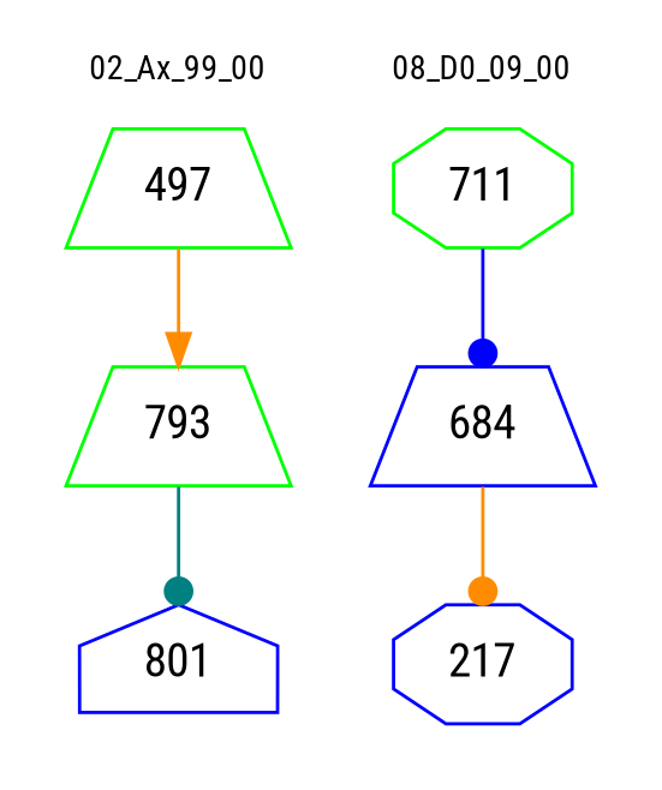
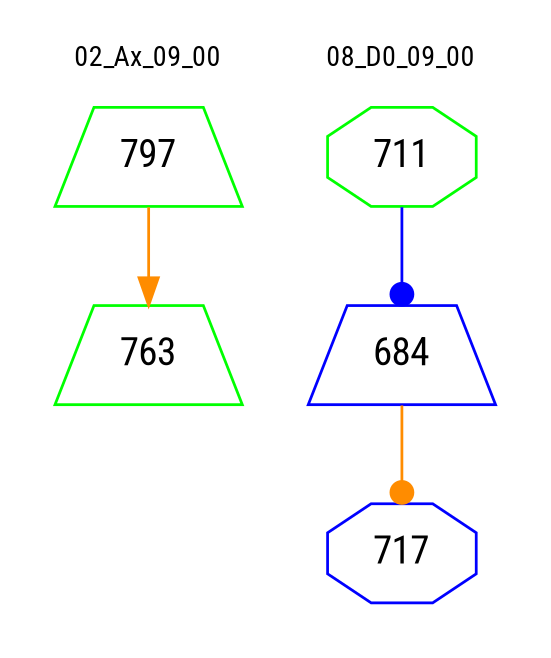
  digraph {
    fontname="Roboto Condensed"
    node [color=green fontname="Roboto Condensed" shape=trapezium]
    edge [arrowhead=dot color=darkorange fontname="Roboto Condensed"]
-   n1 [label=497]
-   n2 [label=793]
-   n3 [color=blue label=801 shape=house]
+   n1 [label=797]
+   n2 [label=763]
    n4 [label=711 shape=octagon]
    n5 [color=blue label=684]
-   n6 [color=blue label=217 shape=octagon]
+   n6 [color=blue label=717 shape=octagon]
    subgraph cluster_1 {
      color=white
      fontsize=10
-     label="02_Ax_99_00"
+     label="02_Ax_09_00"
      n1
      n2
-     n3
    }
    subgraph cluster_2 {
      color=white
      fontsize=10
      label="08_D0_09_00"
      n4
      n5
      n6
    }
    n1 -> n2 [arrowhead=normal]
-   n2 -> n3 [color=teal]
    n4 -> n5 [color=blue]
    n5 -> n6
  }
